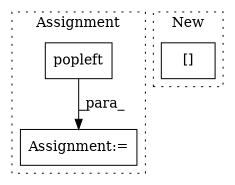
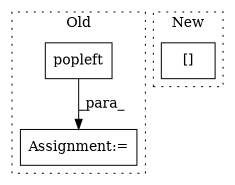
  digraph {
    fontname="DejaVu Serif"
    node [shape=box fontname="DejaVu Serif"]
    n1 [a=32 l=9 label=popleft s=1391]
    n2 [a=7 l=1 label="Assignment:=" s=1383]
    n3 [a=2 l="7,1" label="[]" s="1135,1167"]
    subgraph cluster_1 {
-     label=Assignment
+     label=Old
      style=dotted
      n1
      n2
    }
    subgraph cluster_2 {
      label=New
      style=dotted
      n3
    }
    n1 -> n2 [label=_para_ fontname="DejaVu Serif"]
  }
